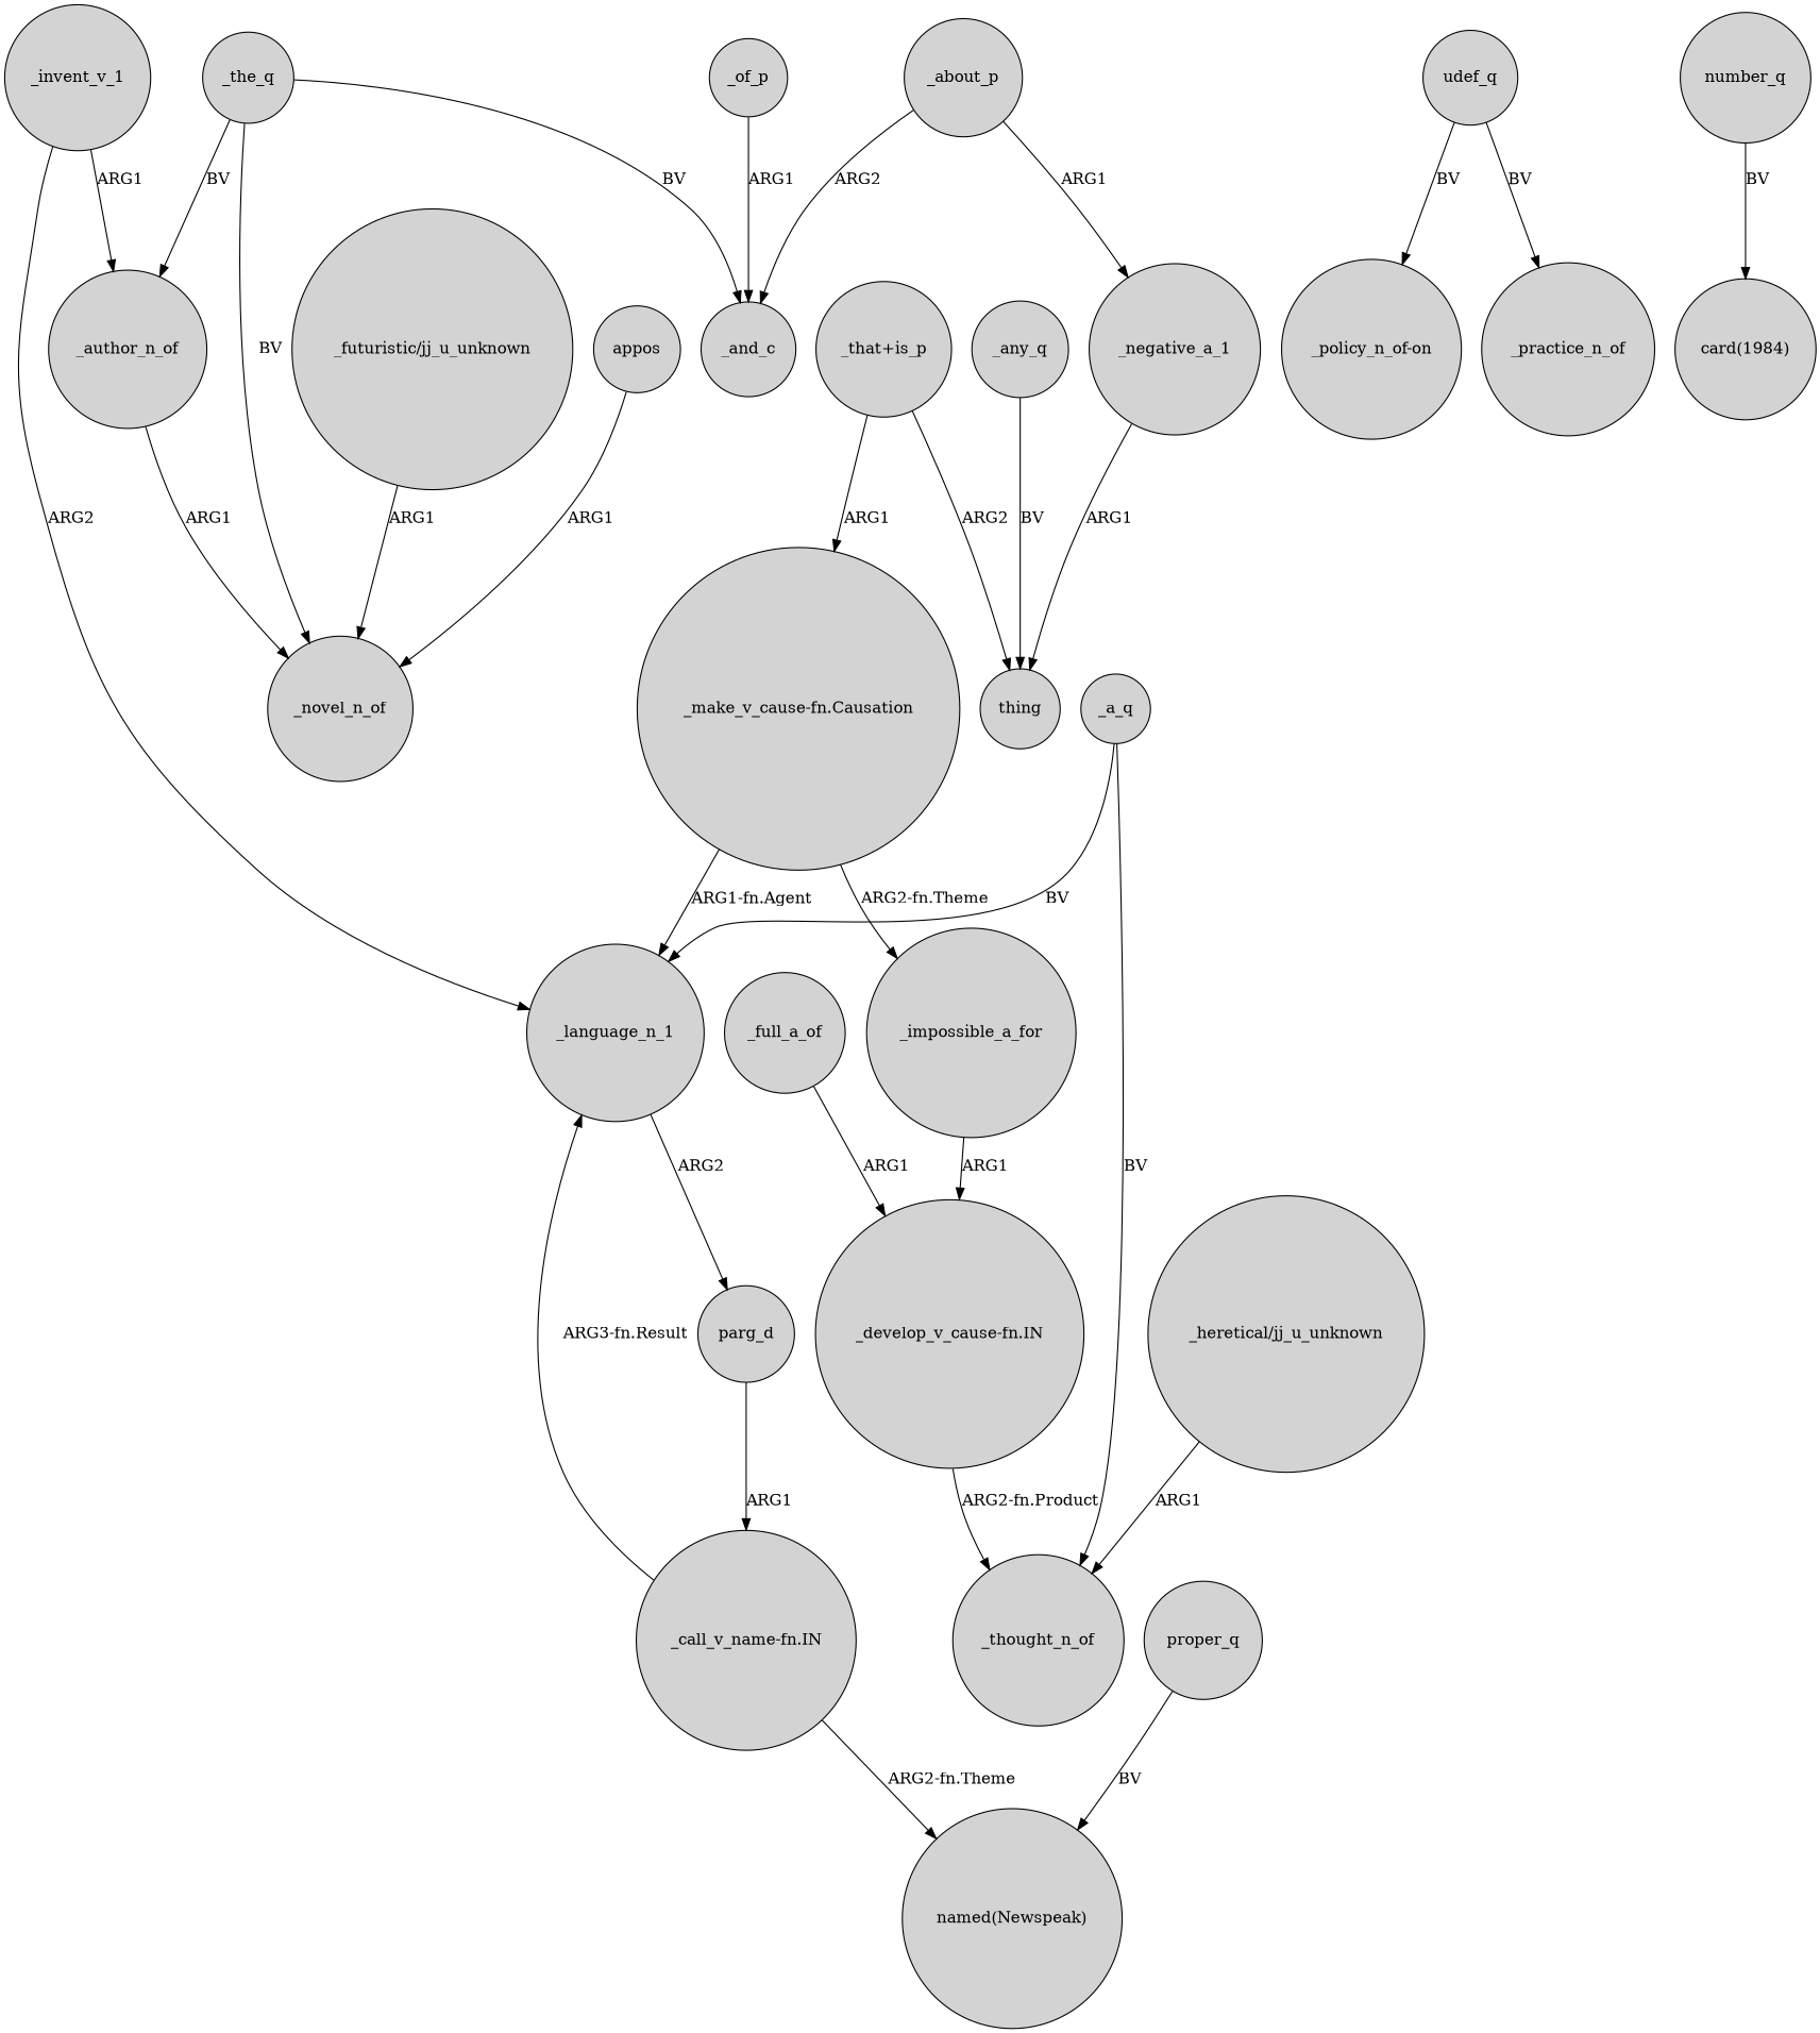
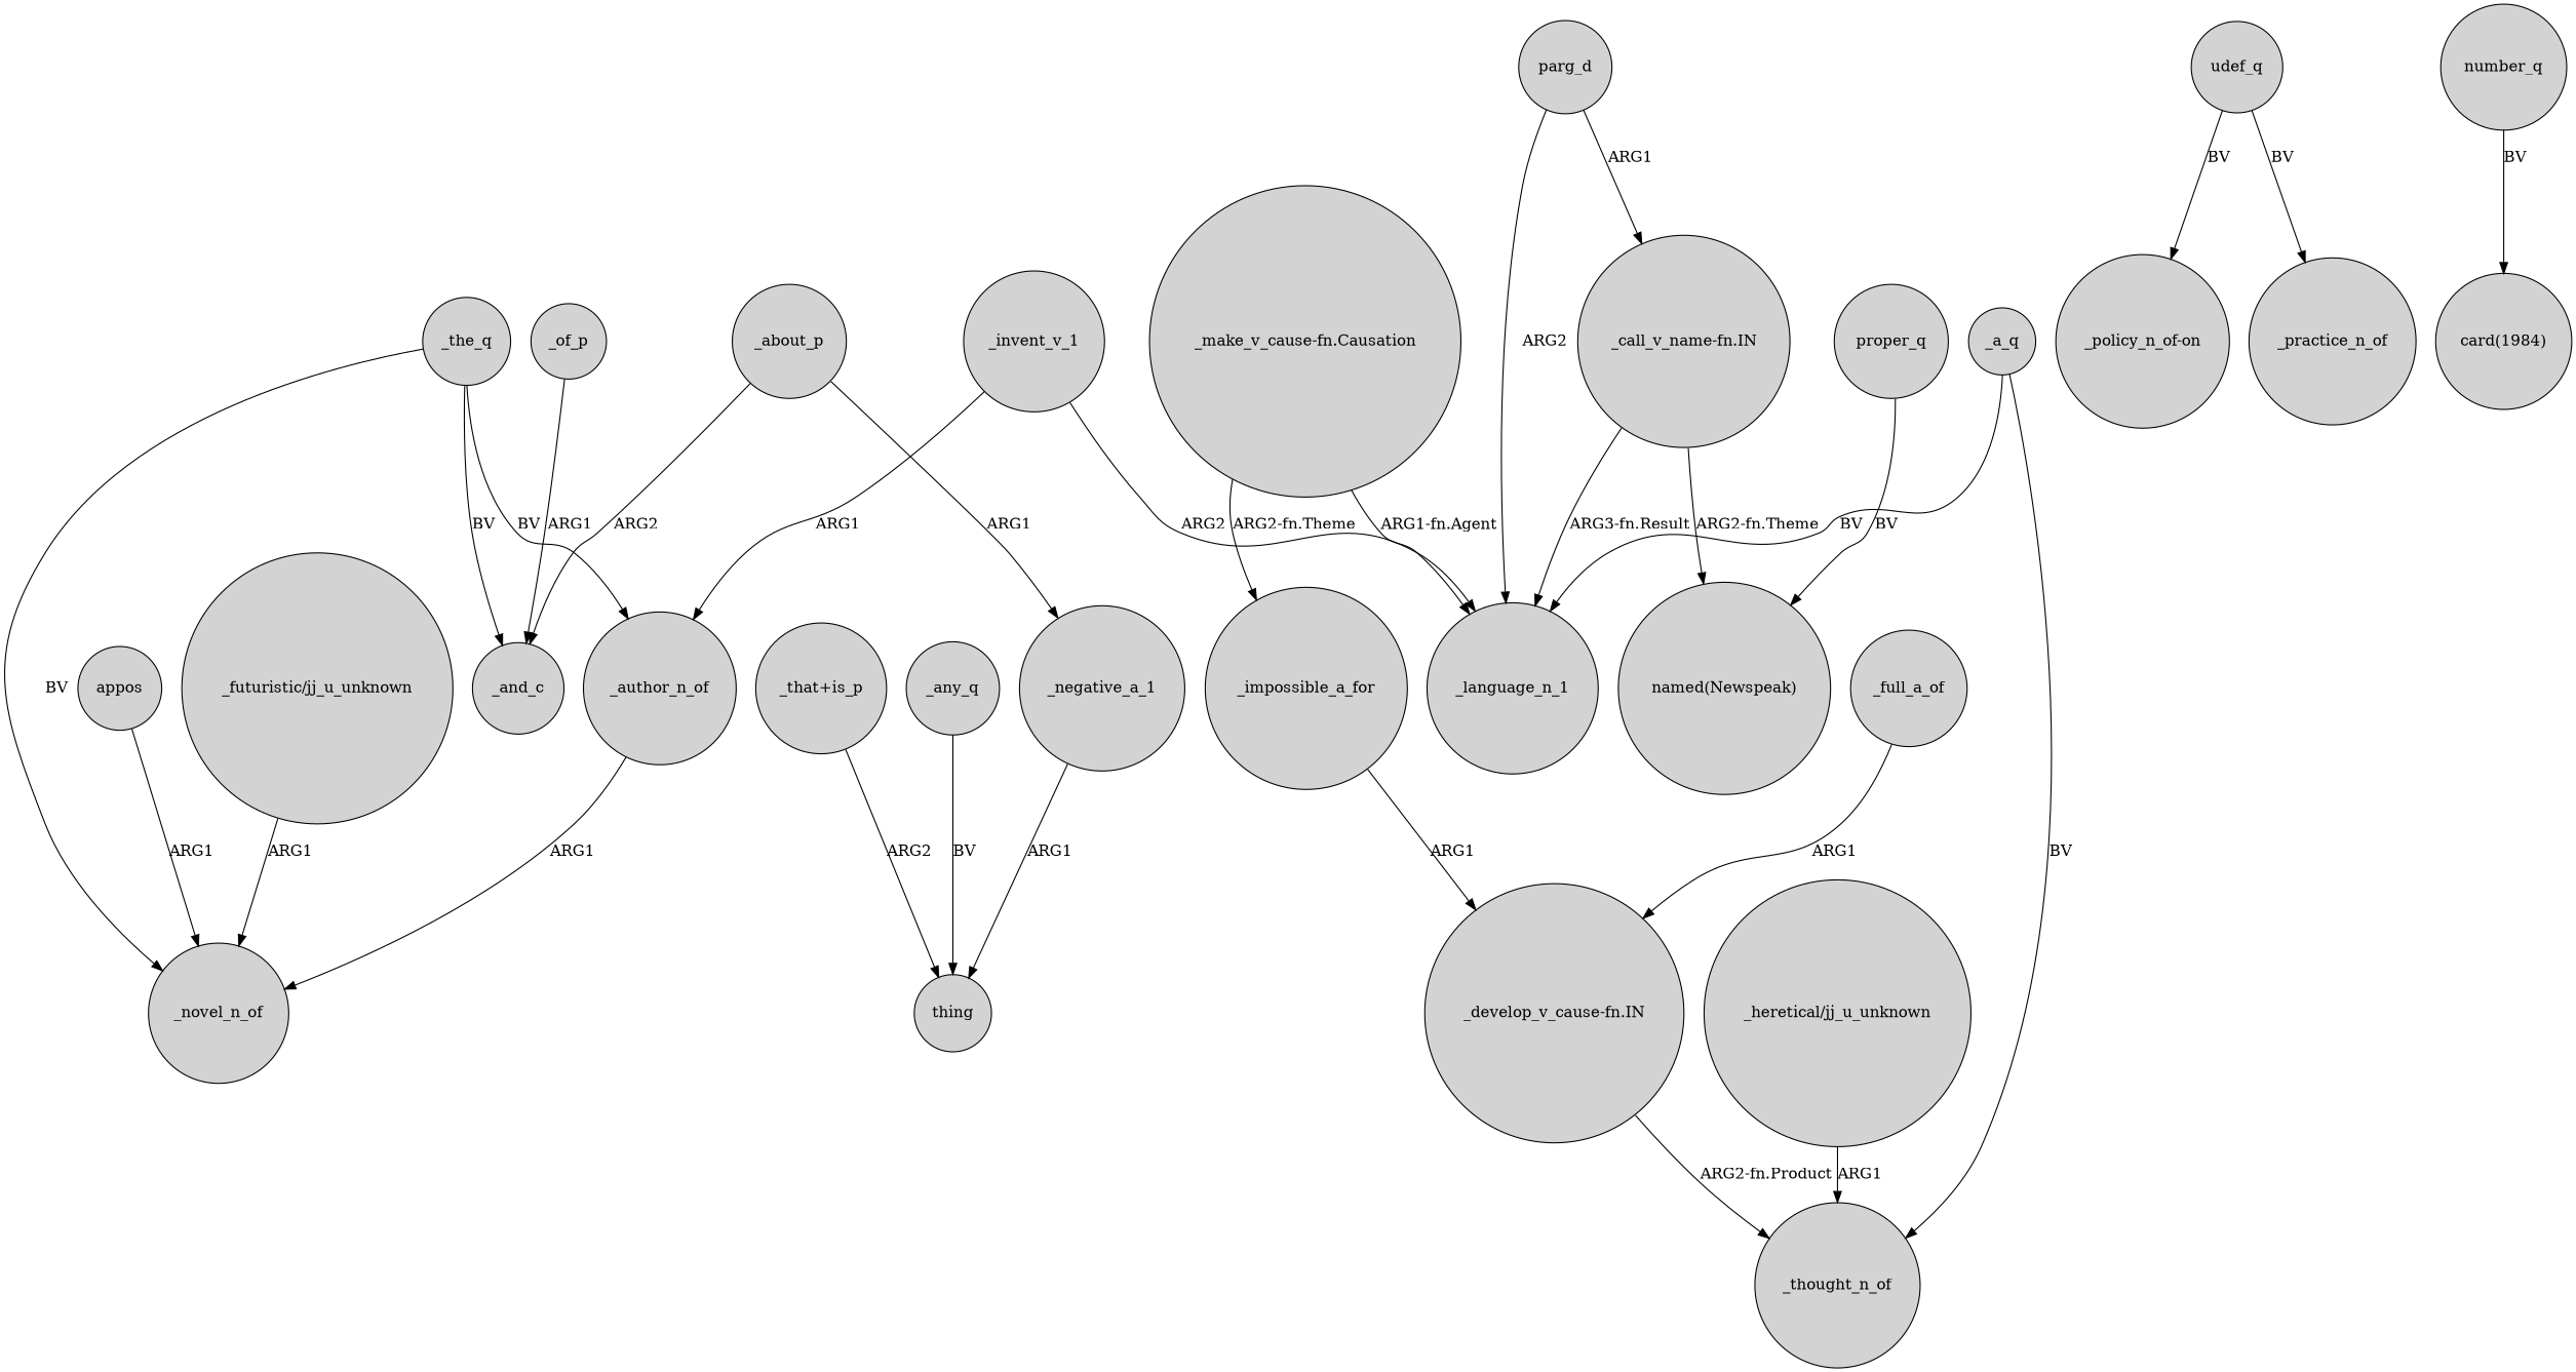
  digraph {
    node [shape=circle style=filled]
    appos
    _novel_n_of
    _the_q
    _and_c
    _author_n_of
    _impossible_a_for
    "_develop_v_cause-fn.IN"
    _thought_n_of
    "_call_v_name-fn.IN"
    _language_n_1
    "named(Newspeak)"
    "_heretical/jj_u_unknown"
    _about_p
    _negative_a_1
    thing
    udef_q
    "_policy_n_of-on"
    _practice_n_of
    "_that+is_p"
    "_make_v_cause-fn.Causation"
    _of_p
    parg_d
    _invent_v_1
    "_futuristic/jj_u_unknown"
    _a_q
    proper_q
    _full_a_of
    _any_q
    number_q
    "card(1984)"
    appos -> _novel_n_of [label=ARG1]
    _the_q -> _novel_n_of [label=BV]
    _the_q -> _and_c [label=BV]
    _the_q -> _author_n_of [label=BV]
    _author_n_of -> _novel_n_of [label=ARG1]
    _impossible_a_for -> "_develop_v_cause-fn.IN" [label=ARG1]
    "_develop_v_cause-fn.IN" -> _thought_n_of [label="ARG2-fn.Product"]
    "_call_v_name-fn.IN" -> _language_n_1 [label="ARG3-fn.Result"]
    "_call_v_name-fn.IN" -> "named(Newspeak)" [label="ARG2-fn.Theme"]
    "_heretical/jj_u_unknown" -> _thought_n_of [label=ARG1]
    _about_p -> _and_c [label=ARG2]
    _about_p -> _negative_a_1 [label=ARG1]
    _negative_a_1 -> thing [label=ARG1]
    udef_q -> "_policy_n_of-on" [label=BV]
    udef_q -> _practice_n_of [label=BV]
    "_that+is_p" -> thing [label=ARG2]
-   "_that+is_p" -> "_make_v_cause-fn.Causation" [label=ARG1]
    "_make_v_cause-fn.Causation" -> _impossible_a_for [label="ARG2-fn.Theme"]
    "_make_v_cause-fn.Causation" -> _language_n_1 [label="ARG1-fn.Agent"]
    _of_p -> _and_c [label=ARG1]
    parg_d -> "_call_v_name-fn.IN" [label=ARG1]
-   _language_n_1 -> parg_d [label=ARG2]
+   parg_d -> _language_n_1 [label=ARG2]
    _invent_v_1 -> _author_n_of [label=ARG1]
    _invent_v_1 -> _language_n_1 [label=ARG2]
    "_futuristic/jj_u_unknown" -> _novel_n_of [label=ARG1]
    _a_q -> _thought_n_of [label=BV]
    _a_q -> _language_n_1 [label=BV]
    proper_q -> "named(Newspeak)" [label=BV]
    _full_a_of -> "_develop_v_cause-fn.IN" [label=ARG1]
    _any_q -> thing [label=BV]
    number_q -> "card(1984)" [label=BV]
  }
